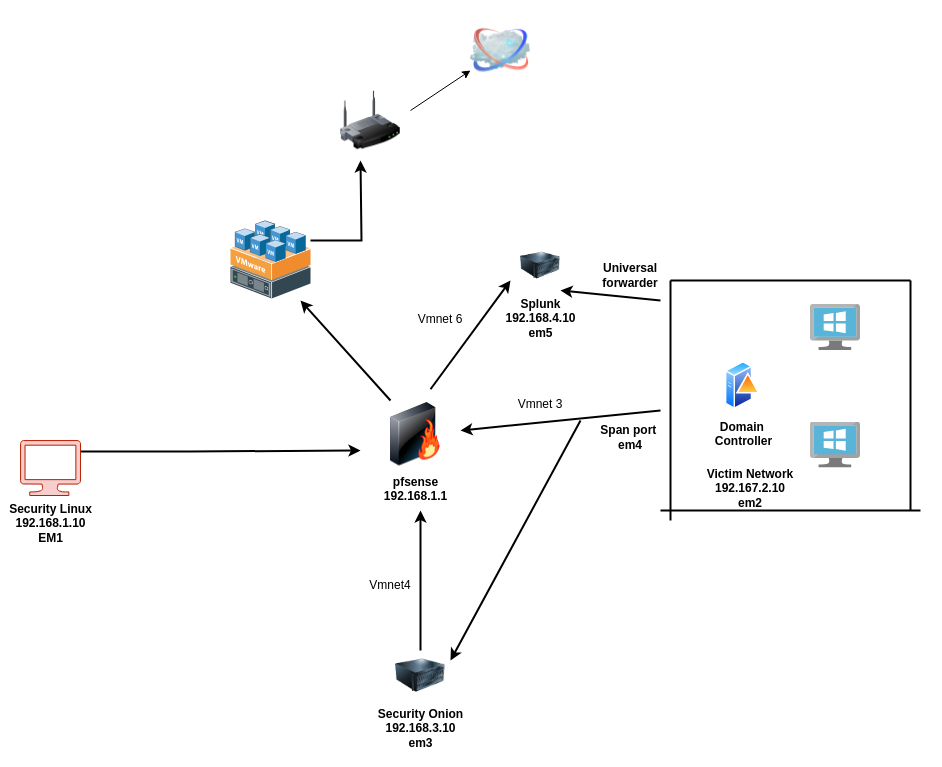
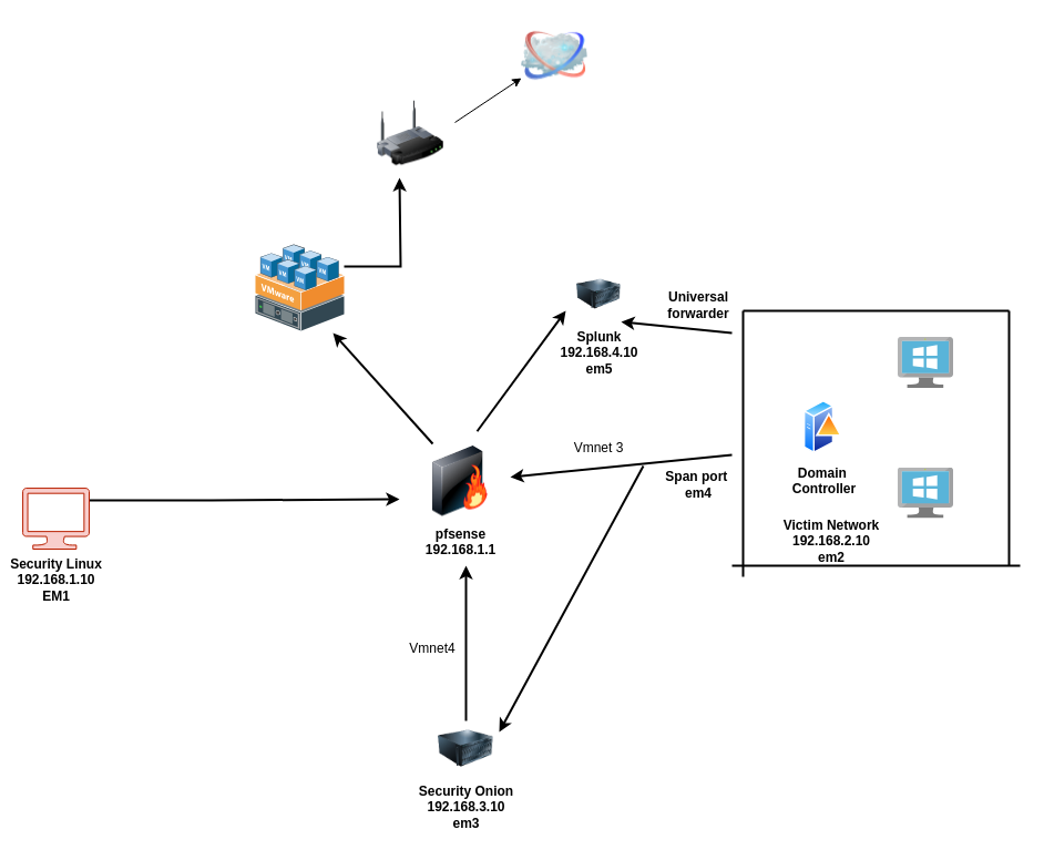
  <mxCell id="0" />
  <mxCell id="1" parent="0" />
  <mxCell id="2" style="edgeStyle=orthogonalEdgeStyle;rounded=0;orthogonalLoop=1;jettySize=auto;html=1;strokeWidth=2;" edge="1" parent="1" source="3"><mxGeometry relative="1" as="geometry"><mxPoint x="360" y="450" as="targetPoint" /><Array as="points"><mxPoint x="190" y="451" /><mxPoint x="190" y="451" /></Array></mxGeometry></mxCell>
  <mxCell id="3" value="&lt;b&gt;Security Linux&lt;/b&gt;&lt;div&gt;&lt;b&gt;192.168.1.10&lt;/b&gt;&lt;/div&gt;&lt;div&gt;&lt;b&gt;EM1&lt;/b&gt;&lt;/div&gt;&lt;div&gt;&lt;b&gt;&lt;br&gt;&lt;/b&gt;&lt;/div&gt;" style="verticalLabelPosition=bottom;html=1;verticalAlign=top;align=center;strokeColor=#B81F00;fillColor=#f8cecc;shape=mxgraph.azure.computer;pointerEvents=1;" vertex="1" parent="1"><mxGeometry x="20" y="440" width="60" height="55" as="geometry" /></mxCell>
  <mxCell id="4" value="&lt;b&gt;pfsense&lt;/b&gt;&lt;div&gt;&lt;b&gt;192.168.1.1&lt;/b&gt;&lt;/div&gt;" style="image;html=1;image=img/lib/clip_art/networking/Firewall-page1_128x128.png" vertex="1" parent="1"><mxGeometry x="390" y="400" width="50" height="67.5" as="geometry" /></mxCell>
  <mxCell id="5" style="edgeStyle=orthogonalEdgeStyle;rounded=0;orthogonalLoop=1;jettySize=auto;html=1;strokeWidth=2;" edge="1" parent="1" source="6"><mxGeometry relative="1" as="geometry"><mxPoint x="420" y="510" as="targetPoint" /></mxGeometry></mxCell>
  <mxCell id="6" value="&lt;b&gt;Security Onion&lt;/b&gt;&lt;div&gt;&lt;b&gt;192.168.3.10&lt;/b&gt;&lt;/div&gt;&lt;div&gt;&lt;b&gt;em3&lt;/b&gt;&lt;/div&gt;&lt;div&gt;&lt;b&gt;&lt;br&gt;&lt;/b&gt;&lt;/div&gt;" style="image;html=1;image=img/lib/clip_art/computers/Server_128x128.png" vertex="1" parent="1"><mxGeometry x="395" y="650" width="50" height="50" as="geometry" /></mxCell>
  <mxCell id="7" value="&lt;b&gt;Splunk&lt;/b&gt;&lt;div&gt;&lt;b&gt;192.168.4.10&lt;/b&gt;&lt;/div&gt;&lt;div&gt;&lt;b&gt;em5&lt;/b&gt;&lt;/div&gt;" style="image;html=1;image=img/lib/clip_art/computers/Server_128x128.png" vertex="1" parent="1"><mxGeometry x="520" y="240" width="40" height="50" as="geometry" /></mxCell>
  <mxCell id="8" style="edgeStyle=orthogonalEdgeStyle;rounded=0;orthogonalLoop=1;jettySize=auto;html=1;strokeWidth=2;" edge="1" parent="1" source="9"><mxGeometry relative="1" as="geometry"><mxPoint x="360" y="160" as="targetPoint" /><Array as="points"><mxPoint x="361" y="240" /></Array></mxGeometry></mxCell>
  <mxCell id="9" value="" style="shadow=0;dashed=0;html=1;labelPosition=center;verticalLabelPosition=bottom;verticalAlign=top;align=center;outlineConnect=0;shape=mxgraph.veeam.3d.vmware_host;strokeColor=#000000;" vertex="1" parent="1"><mxGeometry x="230" y="220" width="80" height="78" as="geometry" /></mxCell>
  <mxCell id="10" value="" style="image;html=1;image=img/lib/clip_art/networking/Wireless_Router_128x128.png" vertex="1" parent="1"><mxGeometry x="340" y="90" width="60" height="60" as="geometry" /></mxCell>
  <mxCell id="11" value="" style="image;html=1;image=img/lib/clip_art/networking/Cloud_128x128.png" vertex="1" parent="1"><mxGeometry x="470" y="20" width="60" height="60" as="geometry" /></mxCell>
  <mxCell id="12" value="&lt;b&gt;Domain&amp;nbsp;&lt;/b&gt;&lt;div&gt;&lt;b&gt;Controller&lt;/b&gt;&lt;/div&gt;" style="image;aspect=fixed;perimeter=ellipsePerimeter;html=1;align=center;shadow=0;dashed=0;spacingTop=3;image=img/lib/active_directory/domain_controller.svg;" vertex="1" parent="1"><mxGeometry x="725" y="360" width="35" height="50" as="geometry" /></mxCell>
  <mxCell id="13" value="" style="image;sketch=0;aspect=fixed;html=1;points=[];align=center;fontSize=12;image=img/lib/mscae/VirtualMachineWindows.svg;" vertex="1" parent="1"><mxGeometry x="810" y="304" width="50" height="46" as="geometry" /></mxCell>
  <mxCell id="14" value="" style="image;sketch=0;aspect=fixed;html=1;points=[];align=center;fontSize=12;image=img/lib/mscae/VirtualMachineWindows.svg;" vertex="1" parent="1"><mxGeometry x="810" y="421.5" width="50" height="46" as="geometry" /></mxCell>
  <mxCell id="15" value="Vmnet4" style="text;html=1;align=center;verticalAlign=middle;whiteSpace=wrap;rounded=0;" vertex="1" parent="1"><mxGeometry x="360" y="570" width="60" height="30" as="geometry" /></mxCell>
  <mxCell id="16" value="" style="endArrow=none;html=1;rounded=1;curved=0;strokeWidth=2;" edge="1" parent="1"><mxGeometry width="50" height="50" relative="1" as="geometry"><mxPoint x="670" y="520" as="sourcePoint" /><mxPoint x="670" y="280" as="targetPoint" /></mxGeometry></mxCell>
  <mxCell id="17" value="" style="endArrow=none;html=1;rounded=1;curved=0;strokeWidth=2;" edge="1" parent="1"><mxGeometry width="50" height="50" relative="1" as="geometry"><mxPoint x="910" y="280" as="sourcePoint" /><mxPoint x="670" y="280" as="targetPoint" /></mxGeometry></mxCell>
  <mxCell id="18" value="" style="endArrow=none;html=1;rounded=1;curved=0;strokeWidth=2;" edge="1" parent="1"><mxGeometry width="50" height="50" relative="1" as="geometry"><mxPoint x="910" y="280" as="sourcePoint" /><mxPoint x="910" y="510" as="targetPoint" /></mxGeometry></mxCell>
  <mxCell id="19" value="" style="endArrow=none;html=1;rounded=1;curved=0;strokeWidth=2;" edge="1" parent="1"><mxGeometry width="50" height="50" relative="1" as="geometry"><mxPoint x="660" y="510" as="sourcePoint" /><mxPoint x="920" y="510" as="targetPoint" /></mxGeometry></mxCell>
  <mxCell id="20" value="" style="endArrow=classic;html=1;rounded=0;strokeWidth=2;" edge="1" parent="1"><mxGeometry width="50" height="50" relative="1" as="geometry"><mxPoint x="660" y="410" as="sourcePoint" /><mxPoint x="460" y="430" as="targetPoint" /></mxGeometry></mxCell>
  <mxCell id="21" value="Vmnet 3" style="text;html=1;align=center;verticalAlign=middle;whiteSpace=wrap;rounded=0;" vertex="1" parent="1"><mxGeometry x="510" y="388.75" width="60" height="30" as="geometry" /></mxCell>
  <mxCell id="22" value="" style="endArrow=classic;html=1;rounded=0;entryX=1;entryY=1;entryDx=0;entryDy=0;strokeWidth=2;" edge="1" parent="1" target="7"><mxGeometry width="50" height="50" relative="1" as="geometry"><mxPoint x="660" y="300" as="sourcePoint" /><mxPoint x="670" y="310" as="targetPoint" /></mxGeometry></mxCell>
  <mxCell id="23" value="" style="endArrow=classic;html=1;rounded=0;strokeWidth=2;" edge="1" parent="1"><mxGeometry width="50" height="50" relative="1" as="geometry"><mxPoint x="430" y="388.75" as="sourcePoint" /><mxPoint x="510" y="280" as="targetPoint" /></mxGeometry></mxCell>
  <mxCell id="24" value="" style="endArrow=classic;html=1;rounded=0;strokeWidth=2;" edge="1" parent="1"><mxGeometry width="50" height="50" relative="1" as="geometry"><mxPoint x="580" y="420" as="sourcePoint" /><mxPoint x="450" y="660" as="targetPoint" /></mxGeometry></mxCell>
  <mxCell id="25" value="" style="endArrow=classic;html=1;rounded=0;strokeWidth=2;exitX=0;exitY=0;exitDx=0;exitDy=0;" edge="1" parent="1" source="4"><mxGeometry width="50" height="50" relative="1" as="geometry"><mxPoint x="370" y="410" as="sourcePoint" /><mxPoint x="300" y="300" as="targetPoint" /></mxGeometry></mxCell>
  <mxCell id="26" value="" style="endArrow=classic;html=1;rounded=0;" edge="1" parent="1"><mxGeometry width="50" height="50" relative="1" as="geometry"><mxPoint x="410" y="110" as="sourcePoint" /><mxPoint x="470" y="70" as="targetPoint" /></mxGeometry></mxCell>
- <mxCell id="27" value="&lt;b&gt;Victim Network&lt;/b&gt;&lt;div&gt;&lt;b&gt;192.167.2.10&lt;/b&gt;&lt;/div&gt;&lt;div&gt;&lt;b&gt;em2&lt;/b&gt;&lt;/div&gt;&lt;div&gt;&lt;br&gt;&lt;/div&gt;" style="text;html=1;align=center;verticalAlign=middle;whiteSpace=wrap;rounded=0;" vertex="1" parent="1"><mxGeometry x="650" y="480" width="200" height="30" as="geometry" /></mxCell>
+ <mxCell id="27" value="&lt;b&gt;Victim Network&lt;/b&gt;&lt;div&gt;&lt;b&gt;192.168.2.10&lt;/b&gt;&lt;/div&gt;&lt;div&gt;&lt;b&gt;em2&lt;/b&gt;&lt;/div&gt;&lt;div&gt;&lt;br&gt;&lt;/div&gt;" style="text;html=1;align=center;verticalAlign=middle;whiteSpace=wrap;rounded=0;" vertex="1" parent="1"><mxGeometry x="650" y="480" width="200" height="30" as="geometry" /></mxCell>
  <mxCell id="28" value="&lt;b&gt;Span port&amp;nbsp;&lt;/b&gt;&lt;div&gt;&lt;b&gt;em4&lt;/b&gt;&lt;/div&gt;" style="text;html=1;align=center;verticalAlign=middle;whiteSpace=wrap;rounded=0;" vertex="1" parent="1"><mxGeometry x="590" y="421.5" width="80" height="30" as="geometry" /></mxCell>
  <mxCell id="29" value="&lt;b&gt;Universal&lt;/b&gt;&lt;div&gt;&lt;b&gt;forwarder&lt;/b&gt;&lt;/div&gt;" style="text;html=1;align=center;verticalAlign=middle;whiteSpace=wrap;rounded=0;" vertex="1" parent="1"><mxGeometry x="600" y="260" width="60" height="30" as="geometry" /></mxCell>
- <mxCell id="30" value="Vmnet 6" style="text;html=1;align=center;verticalAlign=middle;whiteSpace=wrap;rounded=0;" vertex="1" parent="1"><mxGeometry x="410" y="304" width="60" height="30" as="geometry" /></mxCell>
